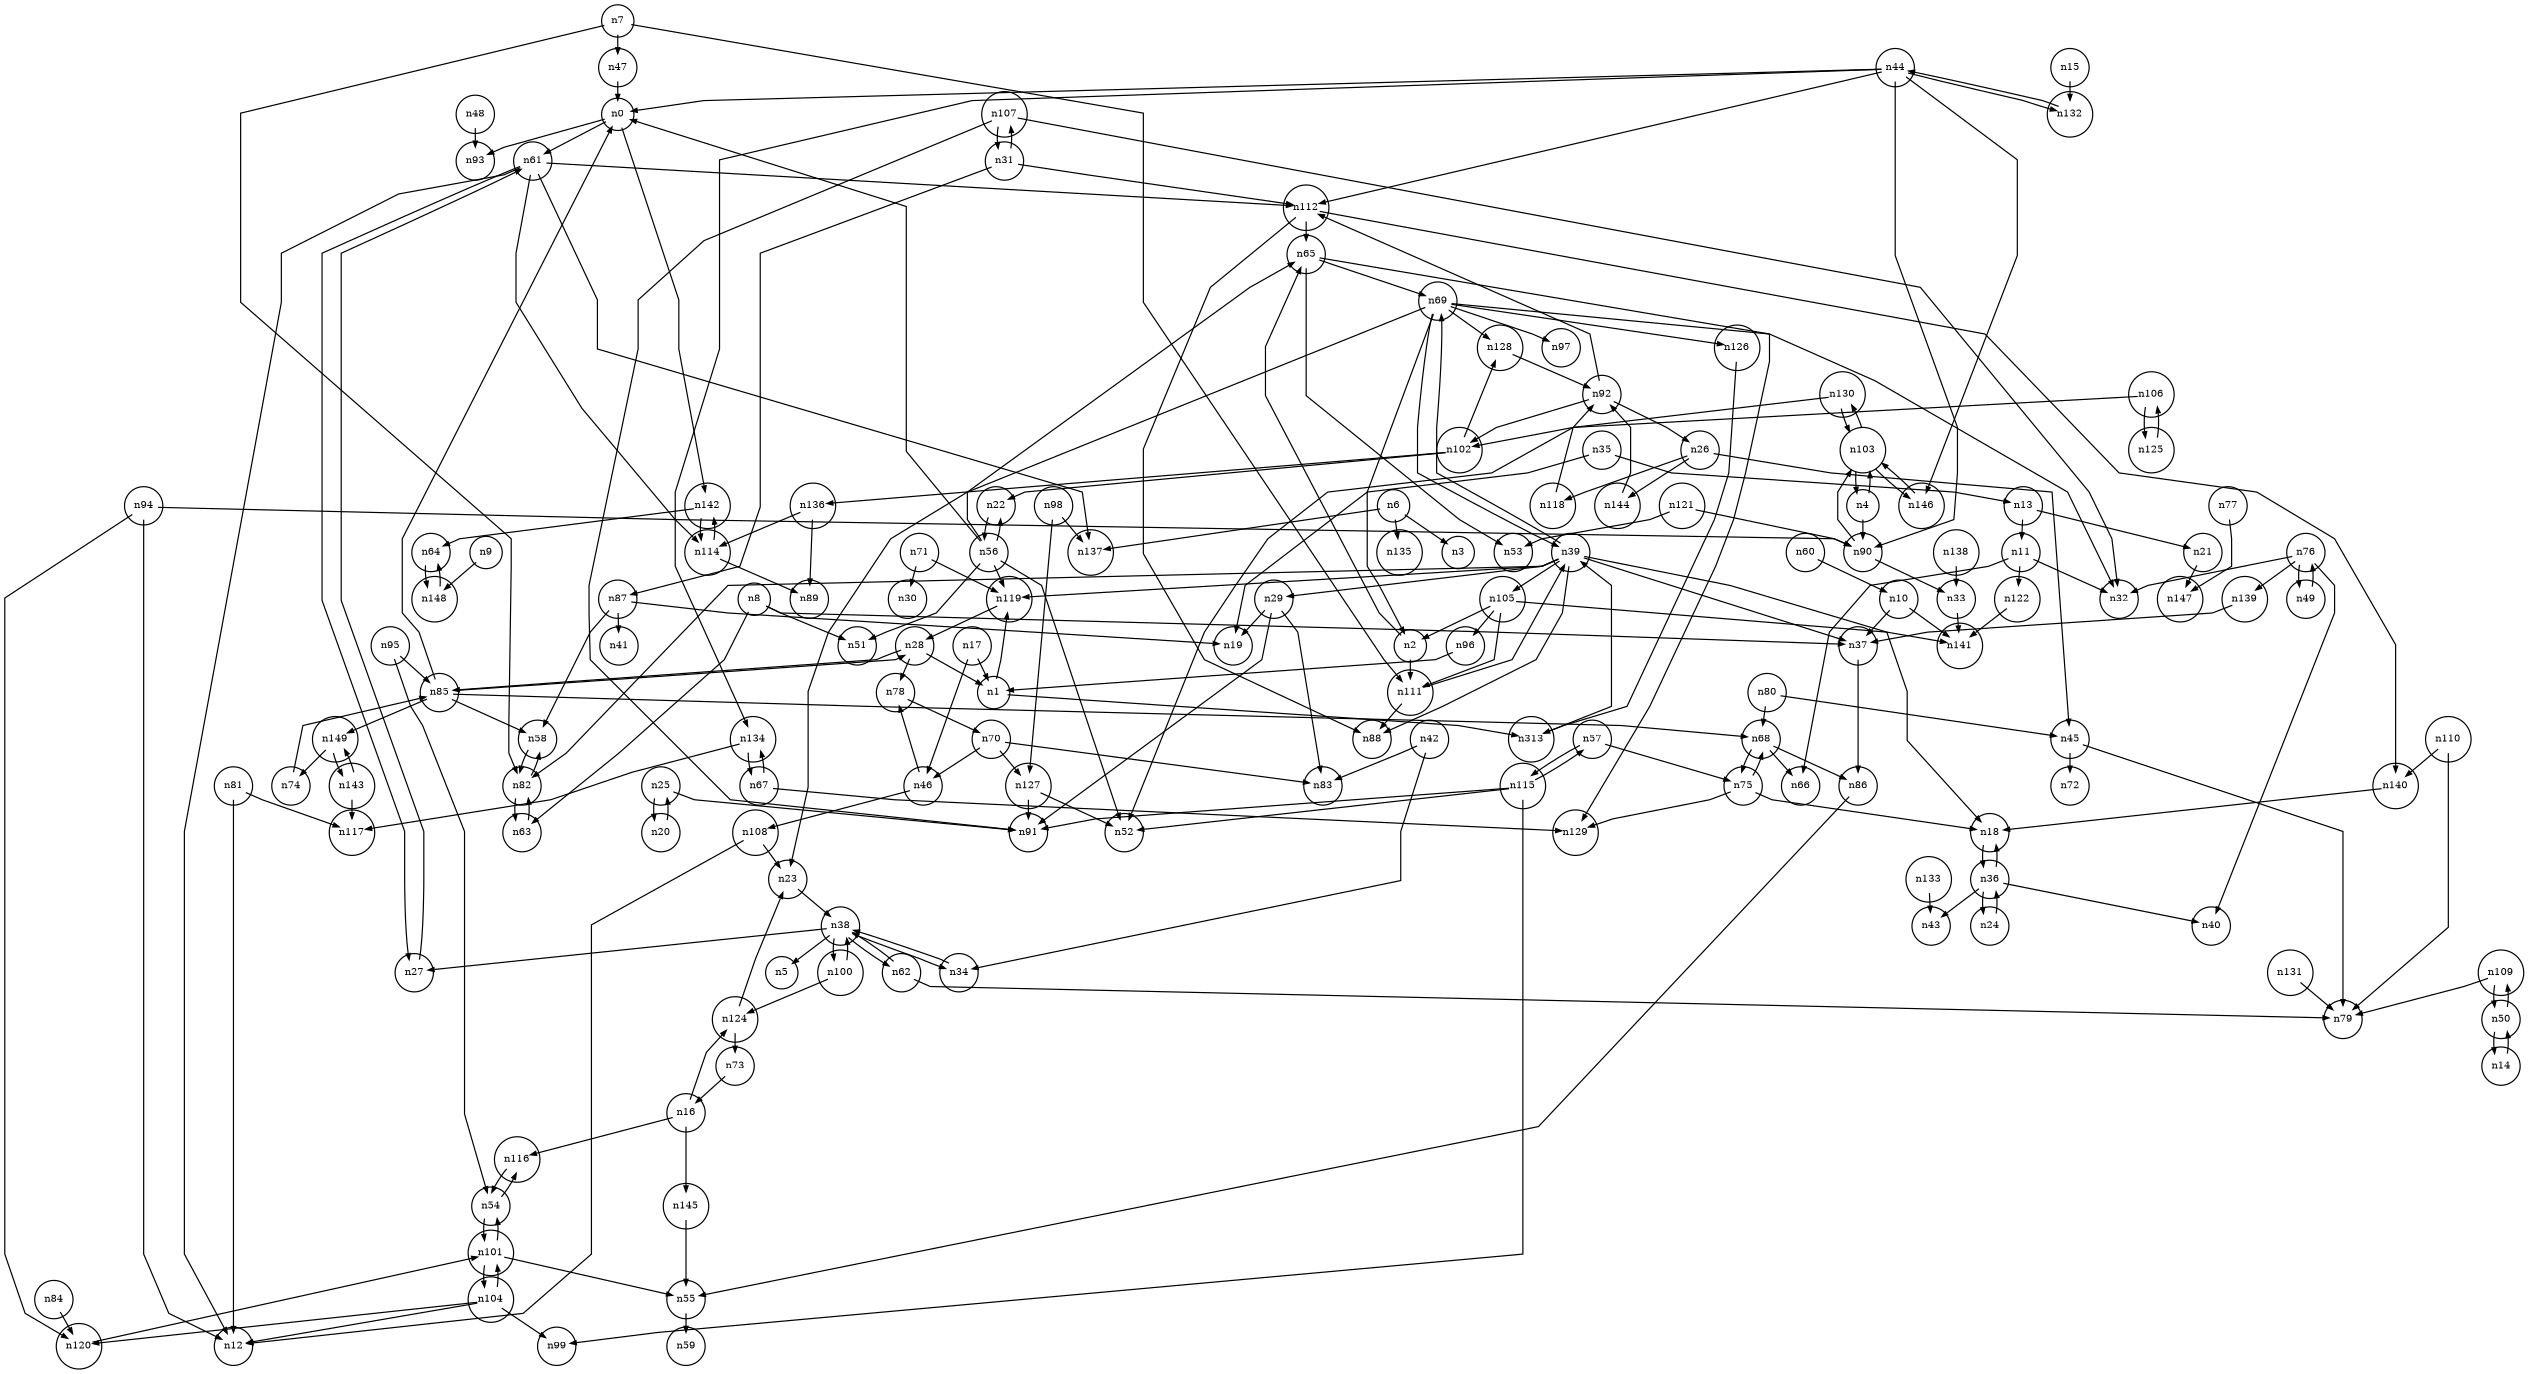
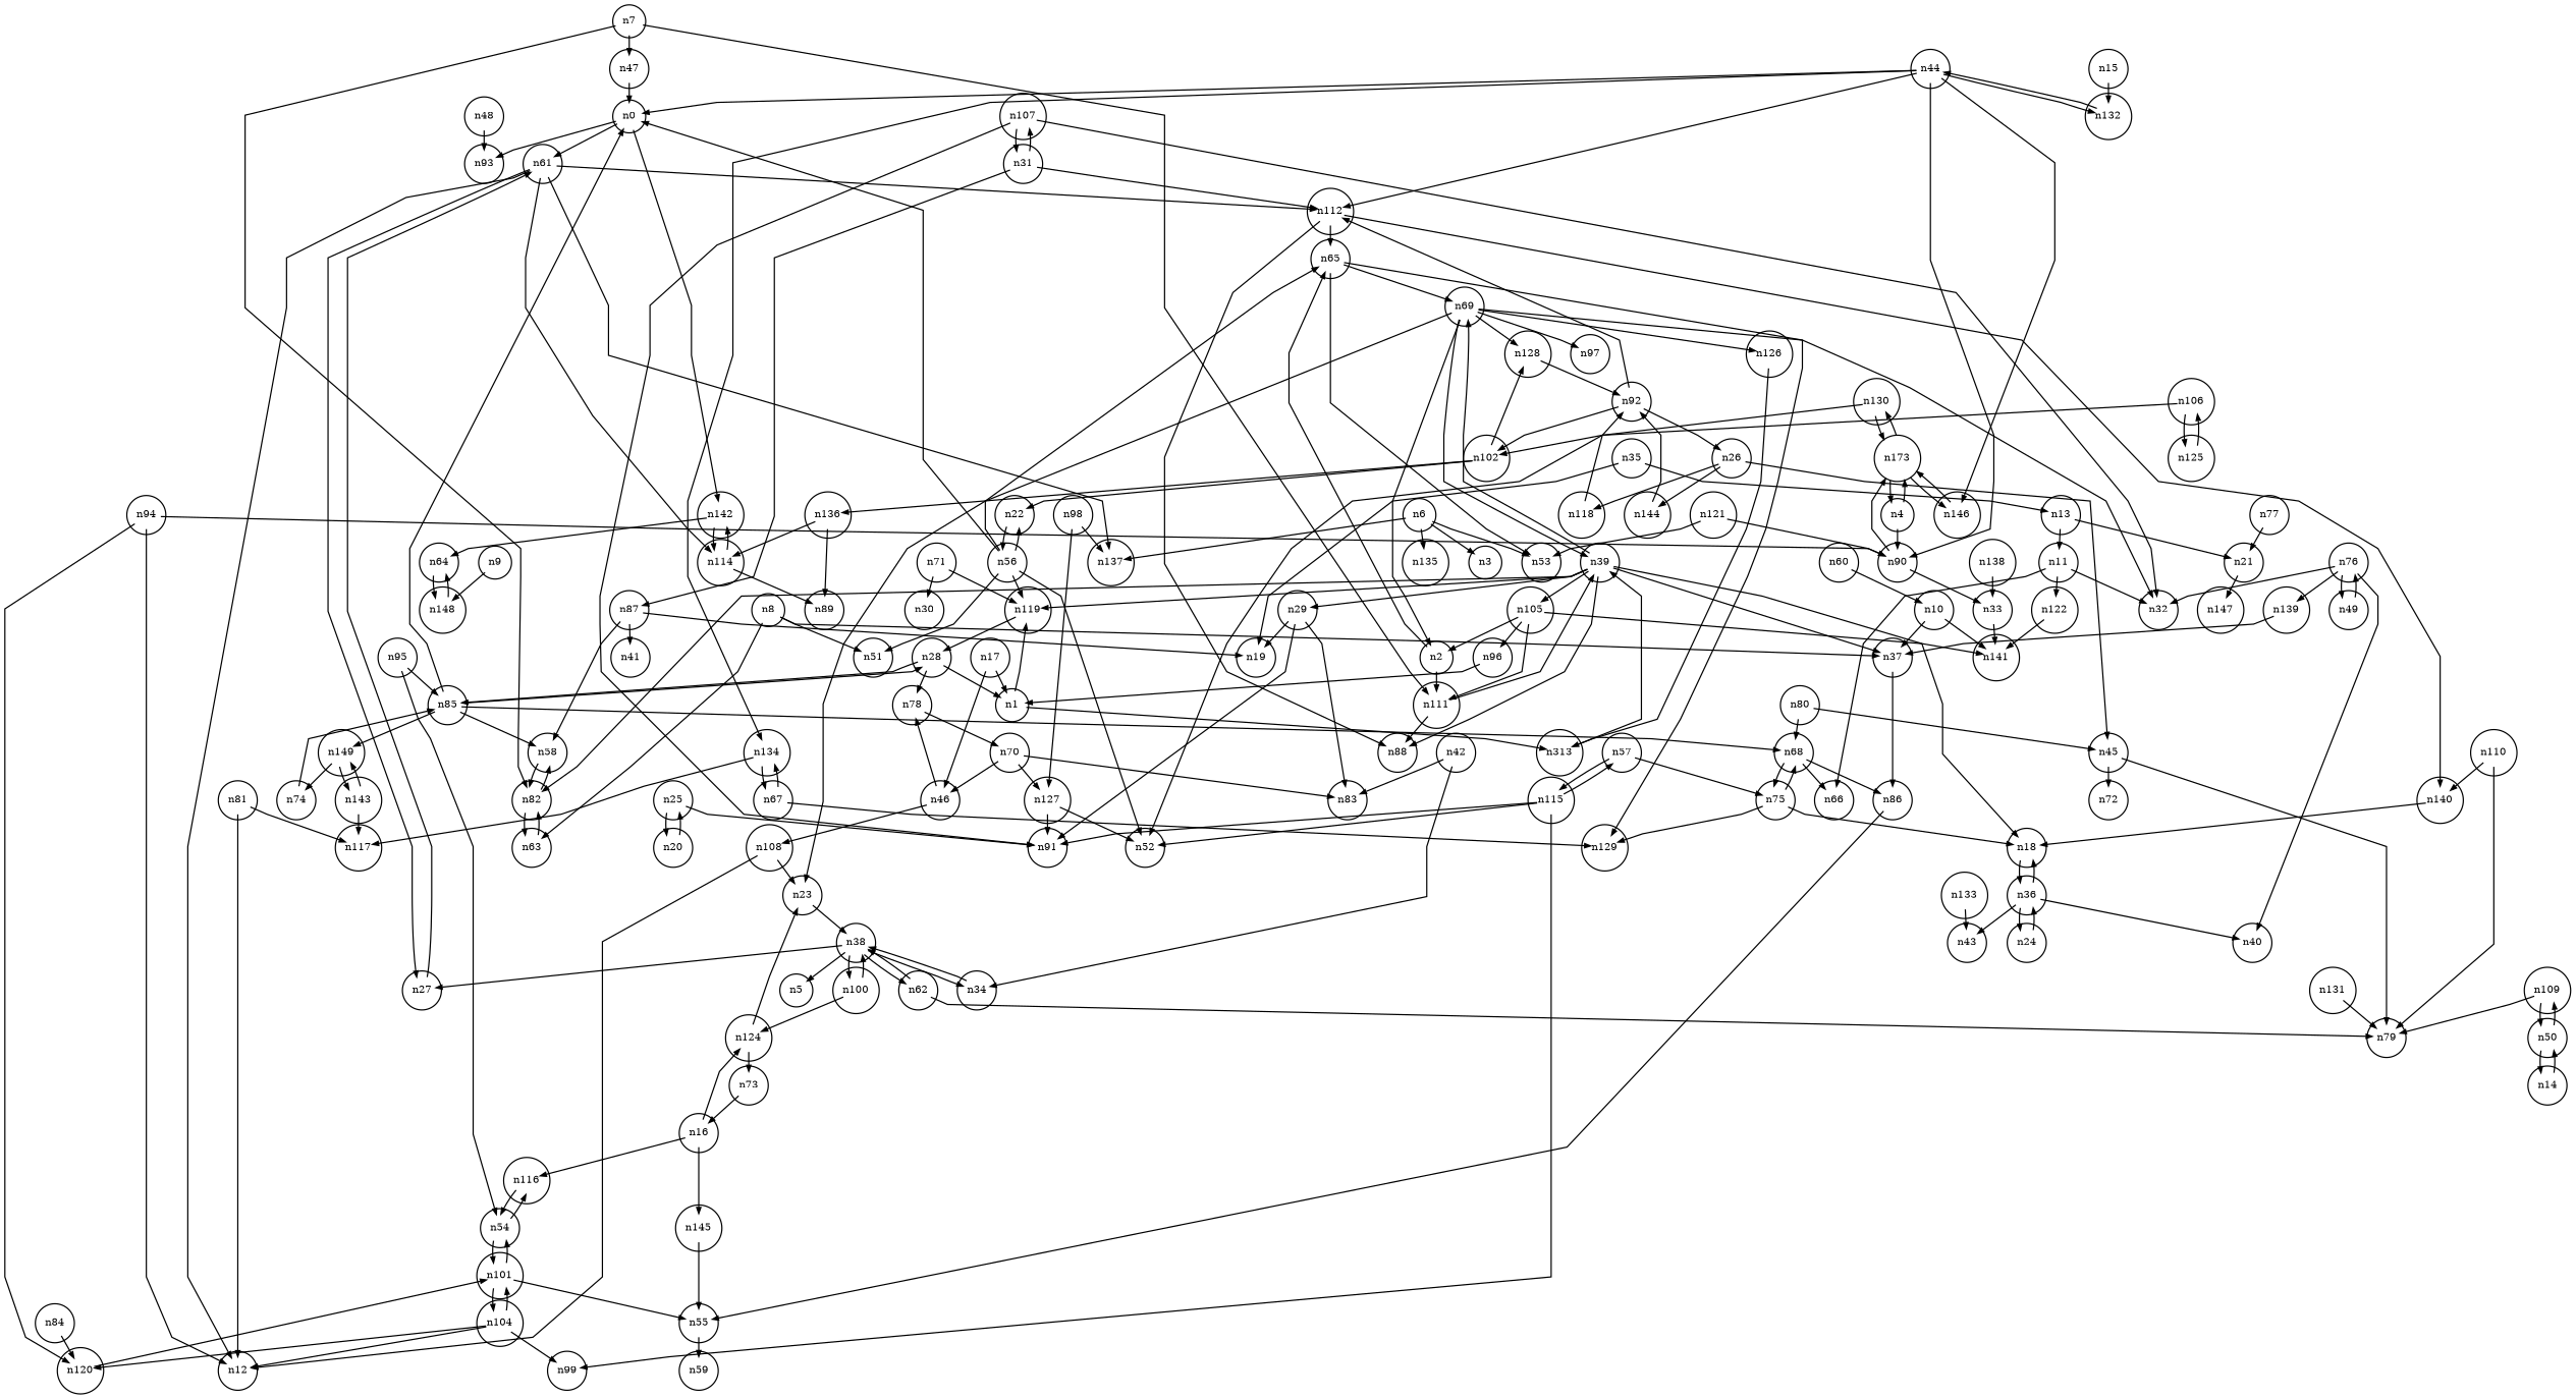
  digraph {
    fontsize=8
    nodesep=0.22
    nodesize=0.32
    ranksep=0.22
    splines=polyline
    node [fixedsize=shape fontsize=8 shape=circle]
    edge [arrowsize=0.5]
    n0 [width=0.32]
    n93 [width=0.32]
    n142 [width=0.32]
    n61 [width=0.32]
    n64 [width=0.32]
    n114 [width=0.32]
    n148 [width=0.32]
    n89 [width=0.32]
    n119 [width=0.32]
    n28 [width=0.32]
    n1 [width=0.32]
    n78 [width=0.32]
    n85 [width=0.32]
    n113 [label=n313 width=0.32]
    n70 [width=0.32]
    n58 [width=0.32]
    n68 [width=0.32]
    n149 [width=0.32]
    n39 [width=0.32]
    n69 [width=0.32]
    n88 [width=0.32]
    n82 [width=0.32]
    n37 [width=0.32]
    n29 [width=0.32]
    n18 [width=0.32]
    n105 [width=0.32]
    n65 [width=0.32]
    n53 [width=0.32]
    n129 [width=0.32]
    n2 [width=0.32]
    n32 [width=0.32]
    n23 [width=0.32]
    n97 [width=0.32]
    n126 [width=0.32]
    n128 [width=0.32]
    n137 [width=0.32]
    n112 [width=0.32]
    n12 [width=0.32]
    n27 [width=0.32]
    n111 [width=0.32]
    n38 [width=0.32]
    n92 [width=0.32]
    n63 [width=0.32]
    n86 [width=0.32]
    n91 [width=0.32]
    n83 [width=0.32]
    n19 [width=0.32]
    n36 [width=0.32]
    n141 [width=0.32]
    n96 [width=0.32]
    n90 [width=0.32]
    n33 [width=0.32]
-   n103 [width=0.32]
+   n103 [width=0.32 label=n173]
    n4 [width=0.32]
    n146 [width=0.32]
    n130 [width=0.32]
    n52 [width=0.32]
    n6 [width=0.32]
    n3 [width=0.32]
    n135 [width=0.32]
    n47 [width=0.32]
    n7 [width=0.32]
    n55 [width=0.32]
    n59 [width=0.32]
    n8 [width=0.32]
    n51 [width=0.32]
    n9 [width=0.32]
    n10 [width=0.32]
    n11 [width=0.32]
    n66 [width=0.32]
    n122 [width=0.32]
    n13 [width=0.32]
    n21 [width=0.32]
    n147 [width=0.32]
    n132 [width=0.32]
    n44 [width=0.32]
    n134 [width=0.32]
    n140 [width=0.32]
    n117 [width=0.32]
    n67 [width=0.32]
    n15 [width=0.32]
    n116 [width=0.32]
    n54 [width=0.32]
    n101 [width=0.32]
    n104 [width=0.32]
    n16 [width=0.32]
    n124 [width=0.32]
    n145 [width=0.32]
    n73 [width=0.32]
    n5 [width=0.32]
    n34 [width=0.32]
    n62 [width=0.32]
    n100 [width=0.32]
    n17 [width=0.32]
    n46 [width=0.32]
    n108 [width=0.32]
    n127 [width=0.32]
    n20 [width=0.32]
    n25 [width=0.32]
    n45 [width=0.32]
    n72 [width=0.32]
    n79 [width=0.32]
    n26 [width=0.32]
    n118 [width=0.32]
    n144 [width=0.32]
    n102 [width=0.32]
    n22 [width=0.32]
    n136 [width=0.32]
    n75 [width=0.32]
    n74 [width=0.32]
    n143 [width=0.32]
    n87 [width=0.32]
    n41 [width=0.32]
    n31 [width=0.32]
    n107 [width=0.32]
    n35 [width=0.32]
    n24 [width=0.32]
    n40 [width=0.32]
    n43 [width=0.32]
    n42 [width=0.32]
    n48 [width=0.32]
    n14 [width=0.32]
    n50 [width=0.32]
    n109 [width=0.32]
    n99 [width=0.32]
    n120 [width=0.32]
    n56 [width=0.32]
    n57 [width=0.32]
    n115 [width=0.32]
    n60 [width=0.32]
    n71 [width=0.32]
    n30 [width=0.32]
    n76 [width=0.32]
    n49 [width=0.32]
    n139 [width=0.32]
    n77 [width=0.32]
    n80 [width=0.32]
    n81 [width=0.32]
    n84 [width=0.32]
    n94 [width=0.32]
    n95 [width=0.32]
    n98 [width=0.32]
    n106 [width=0.32]
    n125 [width=0.32]
    n110 [width=0.32]
    n121 [width=0.32]
    n131 [width=0.32]
    n133 [width=0.32]
    n138 [width=0.32]
    n0 -> n93
    n0 -> n142
    n0 -> n61
    n142 -> n64
    n142 -> n114
    n61 -> n114
    n61 -> n137
    n61 -> n112
    n61 -> n12
    n61 -> n27
    n64 -> n148
    n114 -> n142
    n114 -> n89
    n148 -> n64
    n119 -> n28
    n28 -> n1
    n28 -> n78
    n28 -> n85
    n1 -> n119
    n1 -> n113
    n78 -> n70
    n85 -> n0
    n85 -> n28
    n85 -> n58
    n85 -> n68
    n85 -> n149
    n113 -> n39
    n70 -> n83
    n70 -> n46
    n70 -> n127
    n58 -> n82
    n68 -> n86
    n68 -> n66
    n68 -> n75
    n149 -> n74
    n149 -> n143
    n39 -> n119
    n39 -> n69
    n39 -> n88
    n39 -> n82
    n39 -> n37
    n39 -> n29
    n39 -> n18
    n39 -> n105
    n69 -> n39
    n69 -> n2
    n69 -> n32
    n69 -> n23
    n69 -> n97
    n69 -> n126
    n69 -> n128
    n82 -> n58
    n82 -> n63
    n37 -> n86
    n29 -> n91
    n29 -> n83
    n29 -> n19
    n18 -> n36
    n105 -> n2
    n105 -> n111
    n105 -> n141
    n105 -> n96
    n65 -> n69
    n65 -> n53
    n65 -> n129
    n2 -> n65
    n2 -> n111
    n23 -> n38
    n126 -> n113
    n128 -> n92
    n112 -> n88
    n112 -> n65
    n112 -> n140
    n27 -> n61
    n111 -> n39
    n111 -> n88
    n38 -> n27
    n38 -> n5
    n38 -> n34
    n38 -> n62
    n38 -> n100
    n92 -> n112
    n92 -> n26
    n92 -> n102
    n63 -> n82
    n86 -> n55
    n36 -> n18
    n36 -> n24
    n36 -> n40
    n36 -> n43
    n96 -> n1
    n90 -> n33
    n90 -> n103
    n33 -> n141
    n103 -> n4
    n103 -> n146
    n103 -> n130
    n4 -> n90
    n4 -> n103
    n146 -> n103
    n130 -> n103
    n130 -> n52
+   n6 -> n53
    n6 -> n137
    n6 -> n3
    n6 -> n135
    n47 -> n0
    n7 -> n82
    n7 -> n111
    n7 -> n47
    n55 -> n59
    n8 -> n37
    n8 -> n63
    n8 -> n51
    n9 -> n148
    n10 -> n37
    n10 -> n141
    n11 -> n32
    n11 -> n66
    n11 -> n122
    n122 -> n141
    n13 -> n11
    n13 -> n21
    n21 -> n147
    n132 -> n44
    n44 -> n0
    n44 -> n112
    n44 -> n90
    n44 -> n146
    n44 -> n132
    n44 -> n134
    n134 -> n117
    n134 -> n67
    n140 -> n18
    n67 -> n129
    n67 -> n134
    n15 -> n132
    n116 -> n54
    n54 -> n116
    n54 -> n101
    n101 -> n55
    n101 -> n54
    n101 -> n104
    n104 -> n12
    n104 -> n101
    n104 -> n99
    n104 -> n120
    n16 -> n116
    n16 -> n124
    n16 -> n145
    n124 -> n23
    n124 -> n73
    n145 -> n55
    n73 -> n16
    n34 -> n38
    n62 -> n38
    n62 -> n79
    n100 -> n38
    n100 -> n124
    n17 -> n1
    n17 -> n46
    n46 -> n78
    n46 -> n108
    n108 -> n23
    n108 -> n12
    n127 -> n91
    n127 -> n52
    n20 -> n25
    n25 -> n91
    n25 -> n20
    n45 -> n72
    n45 -> n79
    n26 -> n45
    n26 -> n118
    n26 -> n144
    n118 -> n92
    n144 -> n92
    n102 -> n128
    n102 -> n22
    n102 -> n136
    n22 -> n56
    n136 -> n114
    n136 -> n89
    n75 -> n68
    n75 -> n18
    n75 -> n129
    n74 -> n85
    n143 -> n149
    n143 -> n117
    n87 -> n58
    n87 -> n19
    n87 -> n41
    n31 -> n112
    n31 -> n87
    n31 -> n107
    n107 -> n32
    n107 -> n91
    n107 -> n31
    n35 -> n19
    n35 -> n13
    n24 -> n36
    n42 -> n83
    n42 -> n34
    n48 -> n93
    n14 -> n50
    n50 -> n14
    n50 -> n109
    n109 -> n79
    n109 -> n50
    n120 -> n101
    n56 -> n0
    n56 -> n119
    n56 -> n65
    n56 -> n52
    n56 -> n51
    n56 -> n22
    n57 -> n75
    n57 -> n115
    n115 -> n91
    n115 -> n52
    n115 -> n99
    n115 -> n57
    n60 -> n10
    n71 -> n119
    n71 -> n30
    n76 -> n32
    n76 -> n40
    n76 -> n49
    n76 -> n139
    n49 -> n76
    n139 -> n37
-   n77 -> n147
+   n77 -> n21
    n80 -> n68
    n80 -> n45
    n81 -> n12
    n81 -> n117
    n84 -> n120
    n94 -> n12
    n94 -> n90
    n94 -> n120
    n95 -> n85
    n95 -> n54
    n98 -> n137
    n98 -> n127
    n106 -> n102
    n106 -> n125
    n125 -> n106
    n110 -> n140
    n110 -> n79
    n121 -> n53
    n121 -> n90
    n131 -> n79
    n133 -> n43
    n138 -> n33
  }
